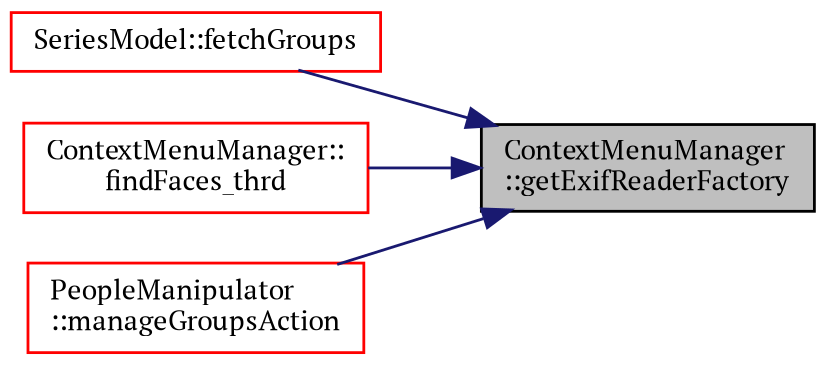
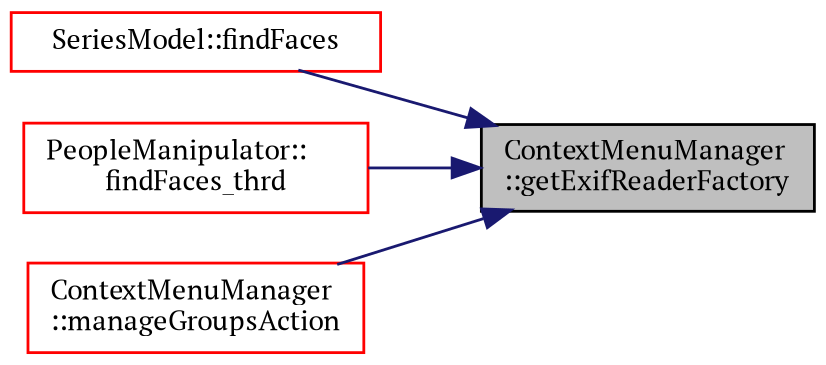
  digraph {
    fontname="PT Serif"
    rankdir=RL
    node [color=red fillcolor=white fontname="PT Serif" fontsize=10 shape=record style=filled]
    edge [color=midnightblue dir=back fontname="PT Serif" fontsize=10 labelfontname=Helvetica labelfontsize=10 style=solid]
    n1 [color=black fillcolor=grey75 fontcolor=black height=0.2 label="ContextMenuManager\l::getExifReaderFactory" width=0.4]
-   n2 [height=0.2 label="SeriesModel::fetchGroups" width=0.4]
-   n3 [height=0.2 label="ContextMenuManager::\lfindFaces_thrd" width=0.4]
-   n4 [height=0.2 label="PeopleManipulator\l::manageGroupsAction" width=0.4]
+   n2 [height=0.2 label="SeriesModel::findFaces" width=0.4]
+   n3 [height=0.2 label="PeopleManipulator::\lfindFaces_thrd" width=0.4]
+   n4 [height=0.2 label="ContextMenuManager\l::manageGroupsAction" width=0.4]
    n1 -> n2
    n1 -> n3
    n1 -> n4
  }
